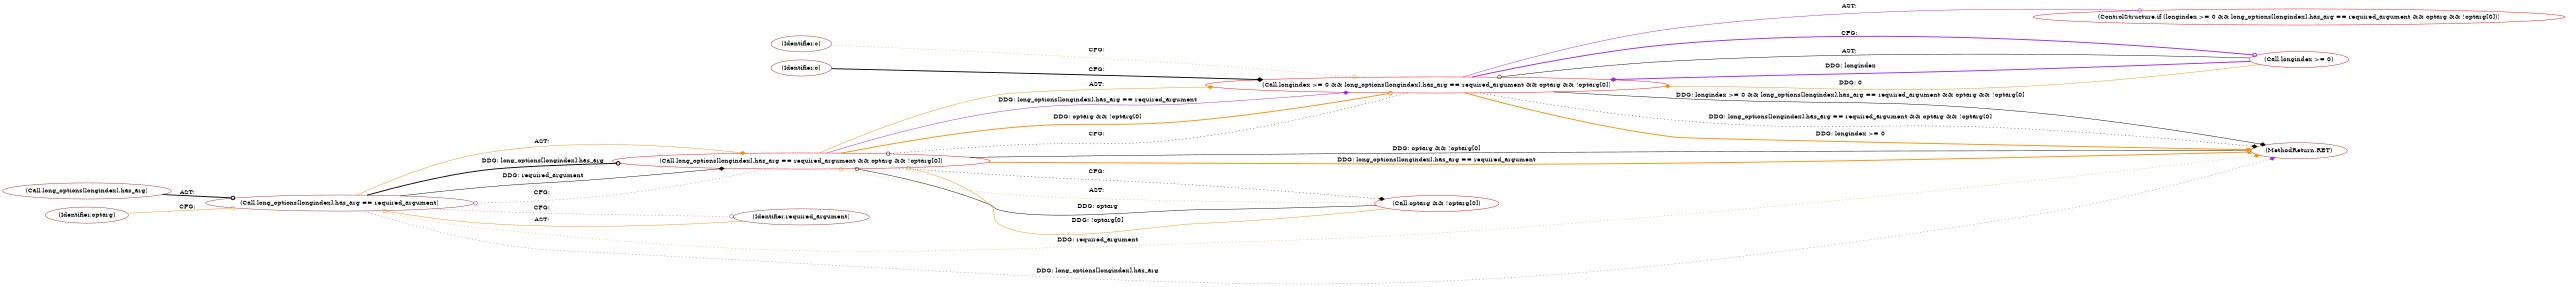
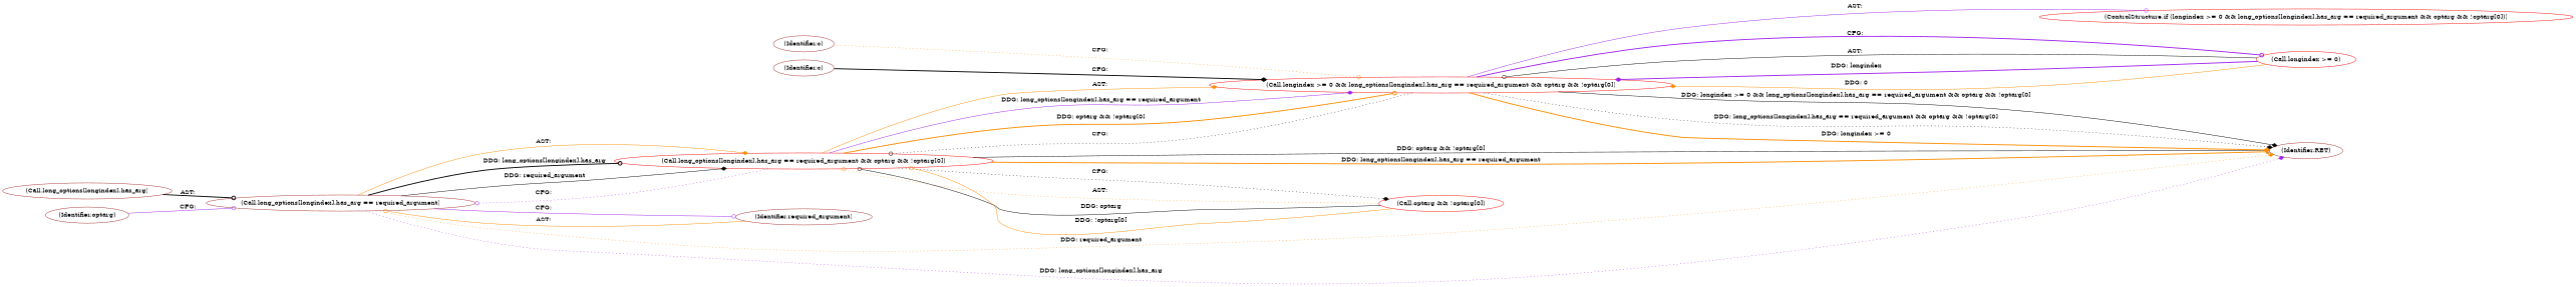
  digraph {
    rankdir=LR
    node [color=brown]
    edge [arrowhead=odot color=darkorange style=solid]
    n1 [label="(Call,long_options[longindex].has_arg == required_argument)"]
    n2 [color=red label="(Call,long_options[longindex].has_arg == required_argument && optarg && !optarg[0])"]
    n3 [label="(Identifier,required_argument)"]
-   n4 [label="(MethodReturn,RET)"]
+   n4 [label="(Identifier,RET)"]
    n5 [color=red label="(Call,longindex >= 0 && long_options[longindex].has_arg == required_argument && optarg && !optarg[0])"]
    n6 [color=red label="(Call,optarg && !optarg[0])"]
    n7 [color=red label="(ControlStructure,if (longindex >= 0 && long_options[longindex].has_arg == required_argument && optarg && !optarg[0]))"]
    n8 [color=red label="(Call,longindex >= 0)"]
    n9 [label="(Call,long_options[longindex].has_arg)"]
    n10 [label="(Identifier,optarg)"]
    n11 [label="(Identifier,c)"]
    n12 [label="(Identifier,c)"]
    n1 -> n2 [arrowhead=diamond label="AST: "]
    n1 -> n2 [color=black label="DDG: long_options[longindex].has_arg" style=bold]
    n1 -> n2 [arrowhead=diamond color=black label="DDG: required_argument"]
-   n1 -> n3 [color=purple label="CFG: " style=dotted]
+   n1 -> n3 [color=purple label="CFG: "]
    n1 -> n4 [arrowhead=diamond label="DDG: required_argument" style=dotted]
    n1 -> n4 [arrowhead=diamond color=purple label="DDG: long_options[longindex].has_arg" style=dotted]
    n2 -> n1 [color=purple label="CFG: " style=dotted]
    n2 -> n4 [color=black label="DDG: optarg && !optarg[0]"]
    n2 -> n4 [label="DDG: long_options[longindex].has_arg == required_argument" style=bold]
    n2 -> n5 [arrowhead=diamond label="AST: "]
    n2 -> n5 [arrowhead=diamond color=purple label="DDG: long_options[longindex].has_arg == required_argument"]
    n2 -> n5 [label="DDG: optarg && !optarg[0]" style=bold]
    n2 -> n6 [arrowhead=diamond color=black label="CFG: " style=dotted]
    n3 -> n1 [label="AST: "]
    n5 -> n2 [color=black label="CFG: " style=dotted]
    n5 -> n4 [arrowhead=diamond color=black label="DDG: longindex >= 0 && long_options[longindex].has_arg == required_argument && optarg && !optarg[0]"]
    n5 -> n4 [arrowhead=diamond color=black label="DDG: long_options[longindex].has_arg == required_argument && optarg && !optarg[0]" style=dotted]
    n5 -> n4 [arrowhead=diamond label="DDG: longindex >= 0" style=bold]
    n5 -> n7 [color=purple label="AST: "]
    n5 -> n8 [color=purple label="CFG: " style=bold]
    n6 -> n2 [label="AST: " style=dotted]
    n6 -> n2 [color=black label="DDG: optarg"]
    n6 -> n2 [label="DDG: !optarg[0]"]
    n8 -> n5 [color=black label="AST: "]
    n8 -> n5 [arrowhead=diamond color=purple label="DDG: longindex" style=bold]
    n8 -> n5 [arrowhead=diamond label="DDG: 0"]
    n9 -> n1 [color=black label="AST: " style=bold]
-   n10 -> n1 [label="CFG: "]
+   n10 -> n1 [color=purple label="CFG: "]
    n11 -> n5 [label="CFG: " style=dotted]
    n12 -> n5 [arrowhead=diamond color=black label="CFG: " style=bold]
  }
